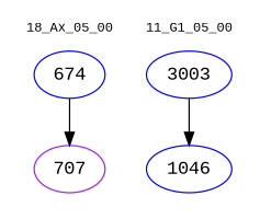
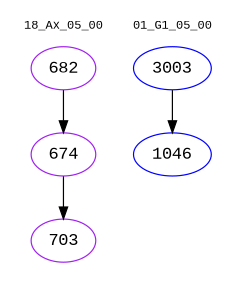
  digraph {
    fontname="Liberation Mono"
    node [color=blue fontname="Liberation Mono"]
    edge [color=black fontname="Liberation Mono"]
-   n2 [label=674]
-   n3 [color=purple label=707]
+   n1 [color=purple label=682]
+   n2 [color=purple label=674]
+   n3 [color=purple label=703]
    n4 [label=3003]
    n5 [label=1046]
    subgraph cluster_1 {
      color=white
      fontsize=10
      label="18_Ax_05_00"
+     n1
      n2
      n3
    }
    subgraph cluster_2 {
      color=white
      fontsize=10
-     label="11_G1_05_00"
+     label="01_G1_05_00"
      n4
      n5
    }
+   n1 -> n2
    n2 -> n3
    n4 -> n5
  }
